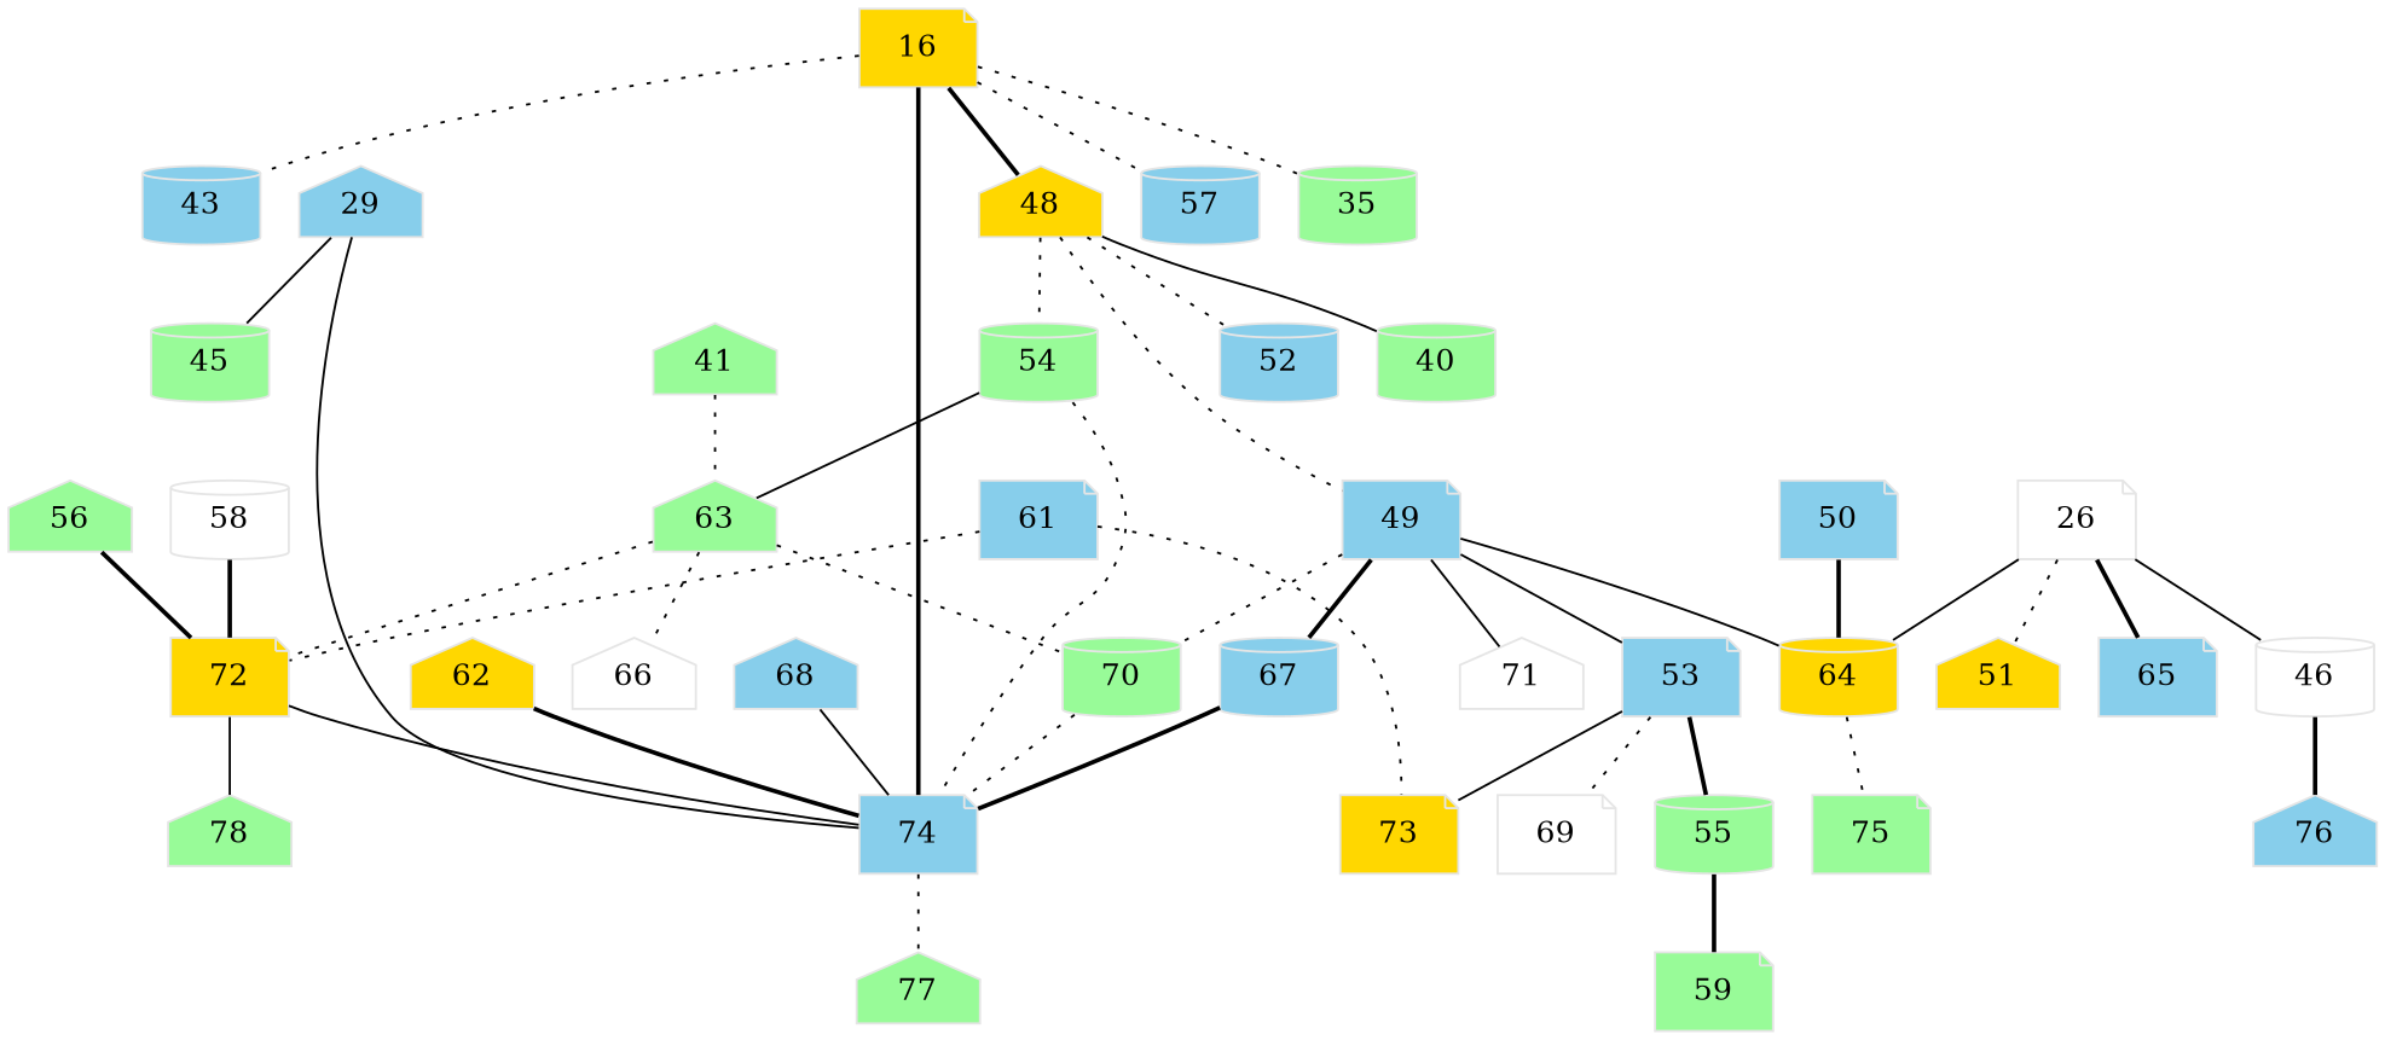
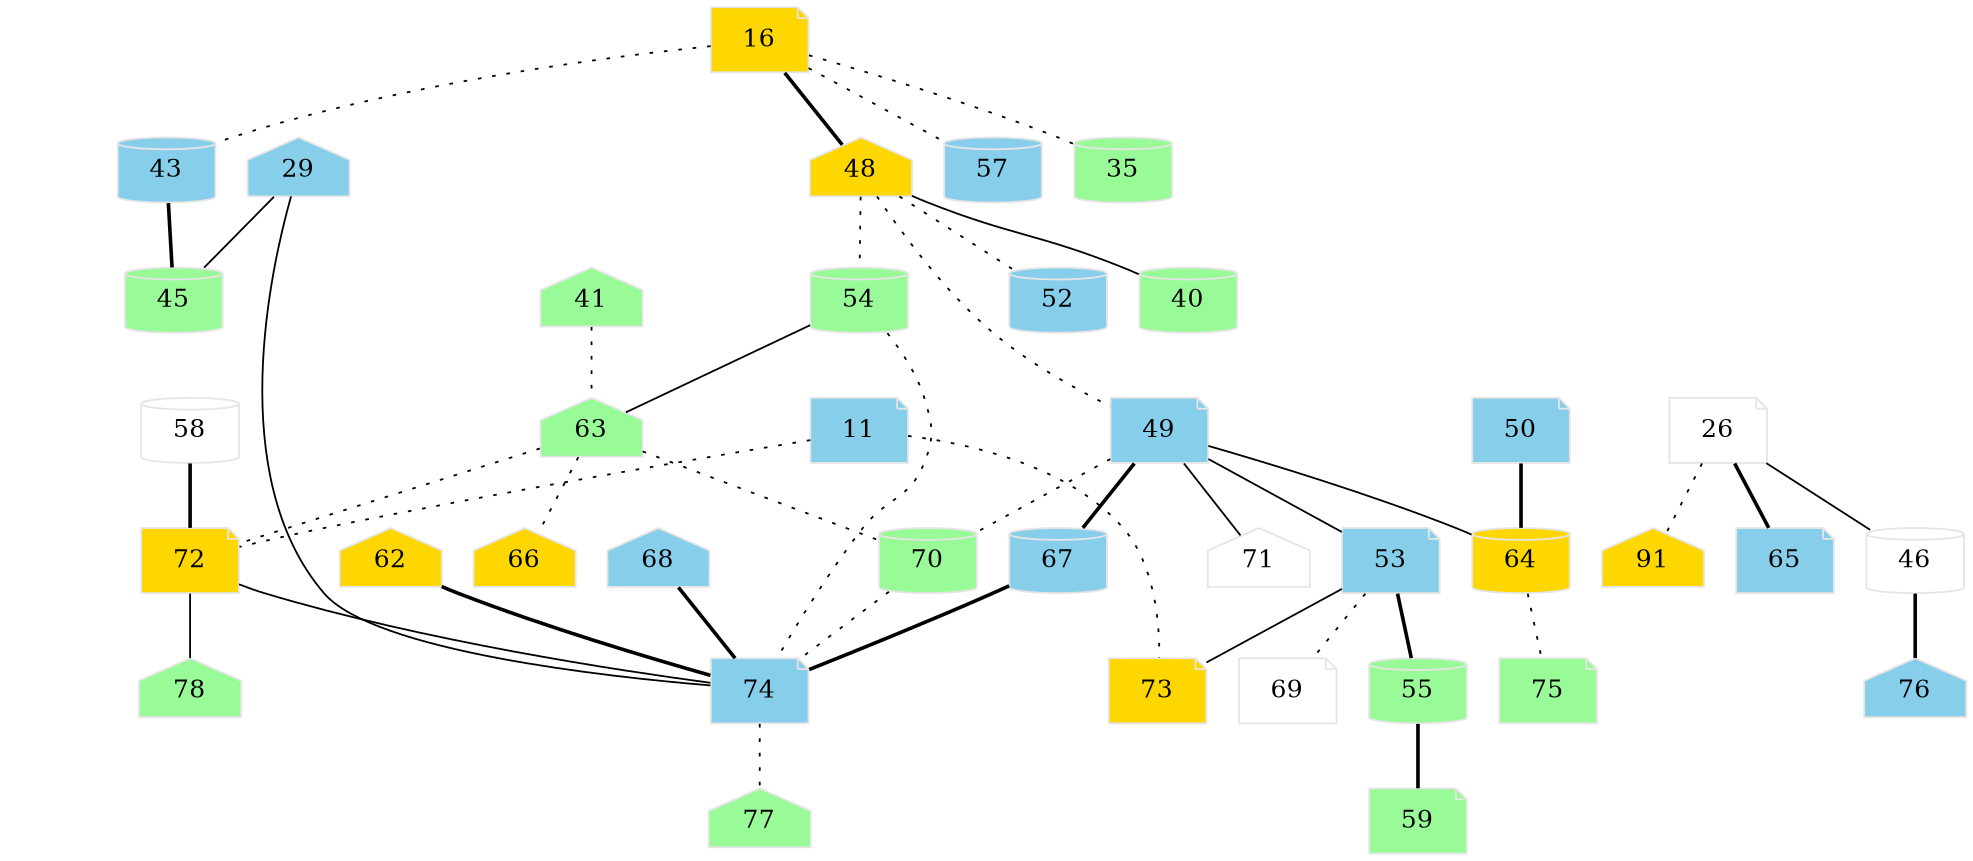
  graph {
    node [color=gray90 fillcolor=palegreen shape=note style=filled]
    edge [style=dotted]
    16 [fillcolor=gold super="+8"]
    35 [shape=cylinder]
    43 [fillcolor=skyblue shape=cylinder super="+37"]
    48 [fillcolor=gold shape=house super="+12+15"]
    57 [fillcolor=skyblue shape=cylinder super="+17"]
    74 [fillcolor=skyblue super="+27+39"]
    45 [shape=cylinder]
    49 [fillcolor=skyblue super="+10+28+44"]
    52 [fillcolor=skyblue shape=cylinder]
    54 [shape=cylinder]
    n11 [label=40 shape=cylinder]
    77 [shape=house]
    26 [fillcolor=white]
    46 [fillcolor=white shape=cylinder]
-   51 [fillcolor=gold shape=house]
+   51 [fillcolor=gold shape=house label=91]
    64 [fillcolor=gold shape=cylinder super="+14+24+42"]
    65 [fillcolor=skyblue]
    76 [fillcolor=skyblue shape=house]
    75
    41 [shape=house super="+21"]
    63 [shape=house super="+13"]
    29 [fillcolor=skyblue shape=house]
    70 [shape=cylinder super="+5+4+40"]
    72 [fillcolor=gold super="+1+2+47"]
-   66 [fillcolor=white shape=house]
+   66 [fillcolor=gold shape=house]
    53 [fillcolor=skyblue]
    67 [fillcolor=skyblue shape=cylinder super="+34"]
    71 [fillcolor=white shape=house]
    55 [shape=cylinder]
    69 [fillcolor=white]
    73 [fillcolor=gold]
    50 [fillcolor=skyblue]
    59
    78 [shape=house]
-   56 [shape=house]
    58 [fillcolor=white shape=cylinder]
-   61 [fillcolor=skyblue super="+23+30"]
+   61 [fillcolor=skyblue super="+23+30" label=11]
    62 [fillcolor=gold shape=house]
    68 [fillcolor=skyblue shape=house super="+22"]
    16 -- 35
    16 -- 43
    16 -- 48 [style=bold]
    16 -- 57
-   16 -- 74 [style=bold weight=3]
+   43 -- 45 [style=bold]
    48 -- 49
    48 -- 52
    48 -- 54
    48 -- n11 [style=solid]
    74 -- 77
    49 -- 64 [style=solid weight=2]
    49 -- 70 [weight=2]
    49 -- 53 [style=solid]
    49 -- 67 [style=bold]
    49 -- 71 [style=solid]
    54 -- 74
    54 -- 63 [style=solid]
    26 -- 46 [style=solid]
    26 -- 51
-   26 -- 64 [style=solid]
    26 -- 65 [style=bold]
    46 -- 76 [style=bold]
    64 -- 75
    41 -- 63
    63 -- 70
    63 -- 72
    63 -- 66
    29 -- 74 [style=solid]
    29 -- 45 [style=solid]
    70 -- 74 [weight=2]
    72 -- 74 [style=solid weight=3]
    72 -- 78 [style=solid]
    53 -- 55 [style=bold]
    53 -- 69
    53 -- 73 [style=solid]
    67 -- 74 [style=bold]
    55 -- 59 [style=bold]
    50 -- 64 [style=bold]
-   56 -- 72 [style=bold]
    58 -- 72 [style=bold]
    61 -- 72
    61 -- 73
    62 -- 74 [style=bold]
-   68 -- 74 [style=solid]
+   68 -- 74 [style=bold]
  }
